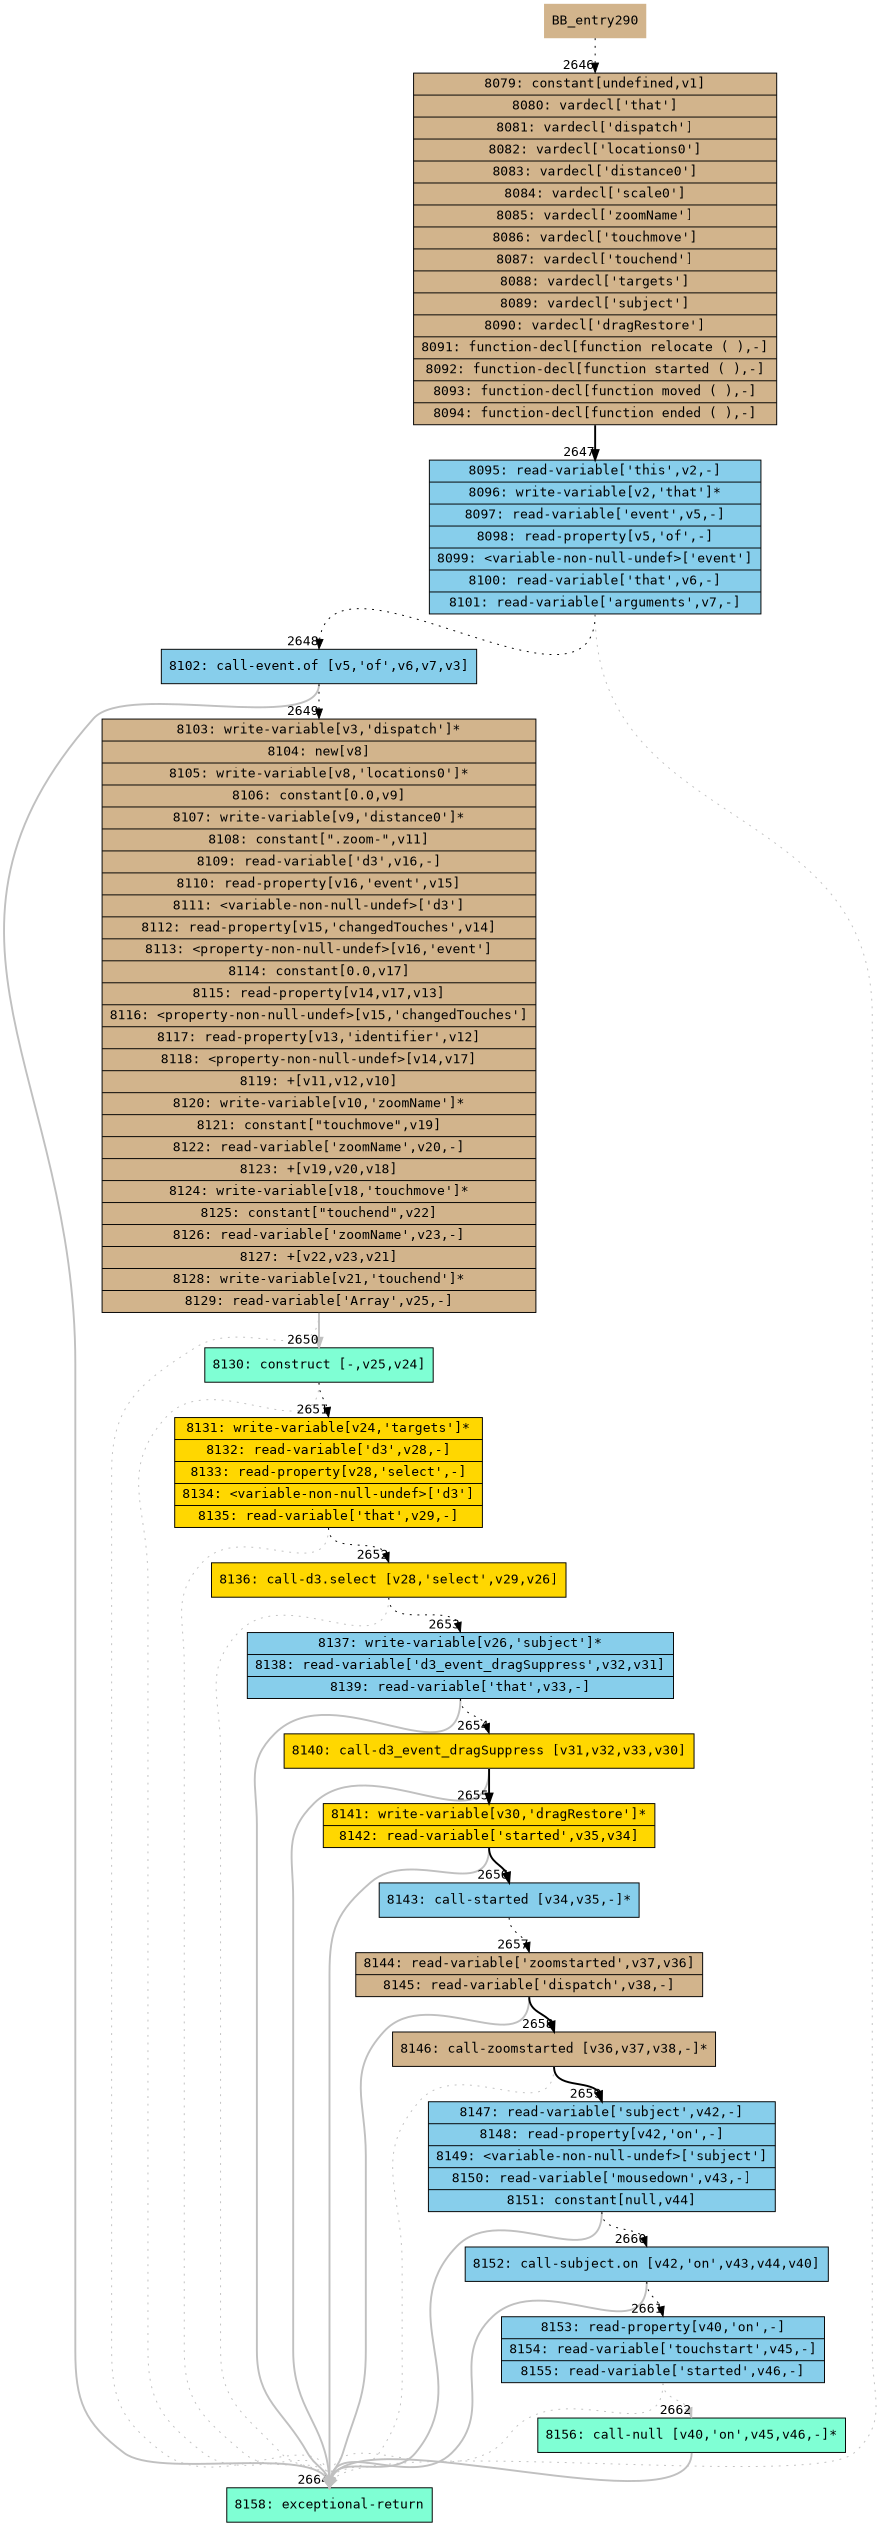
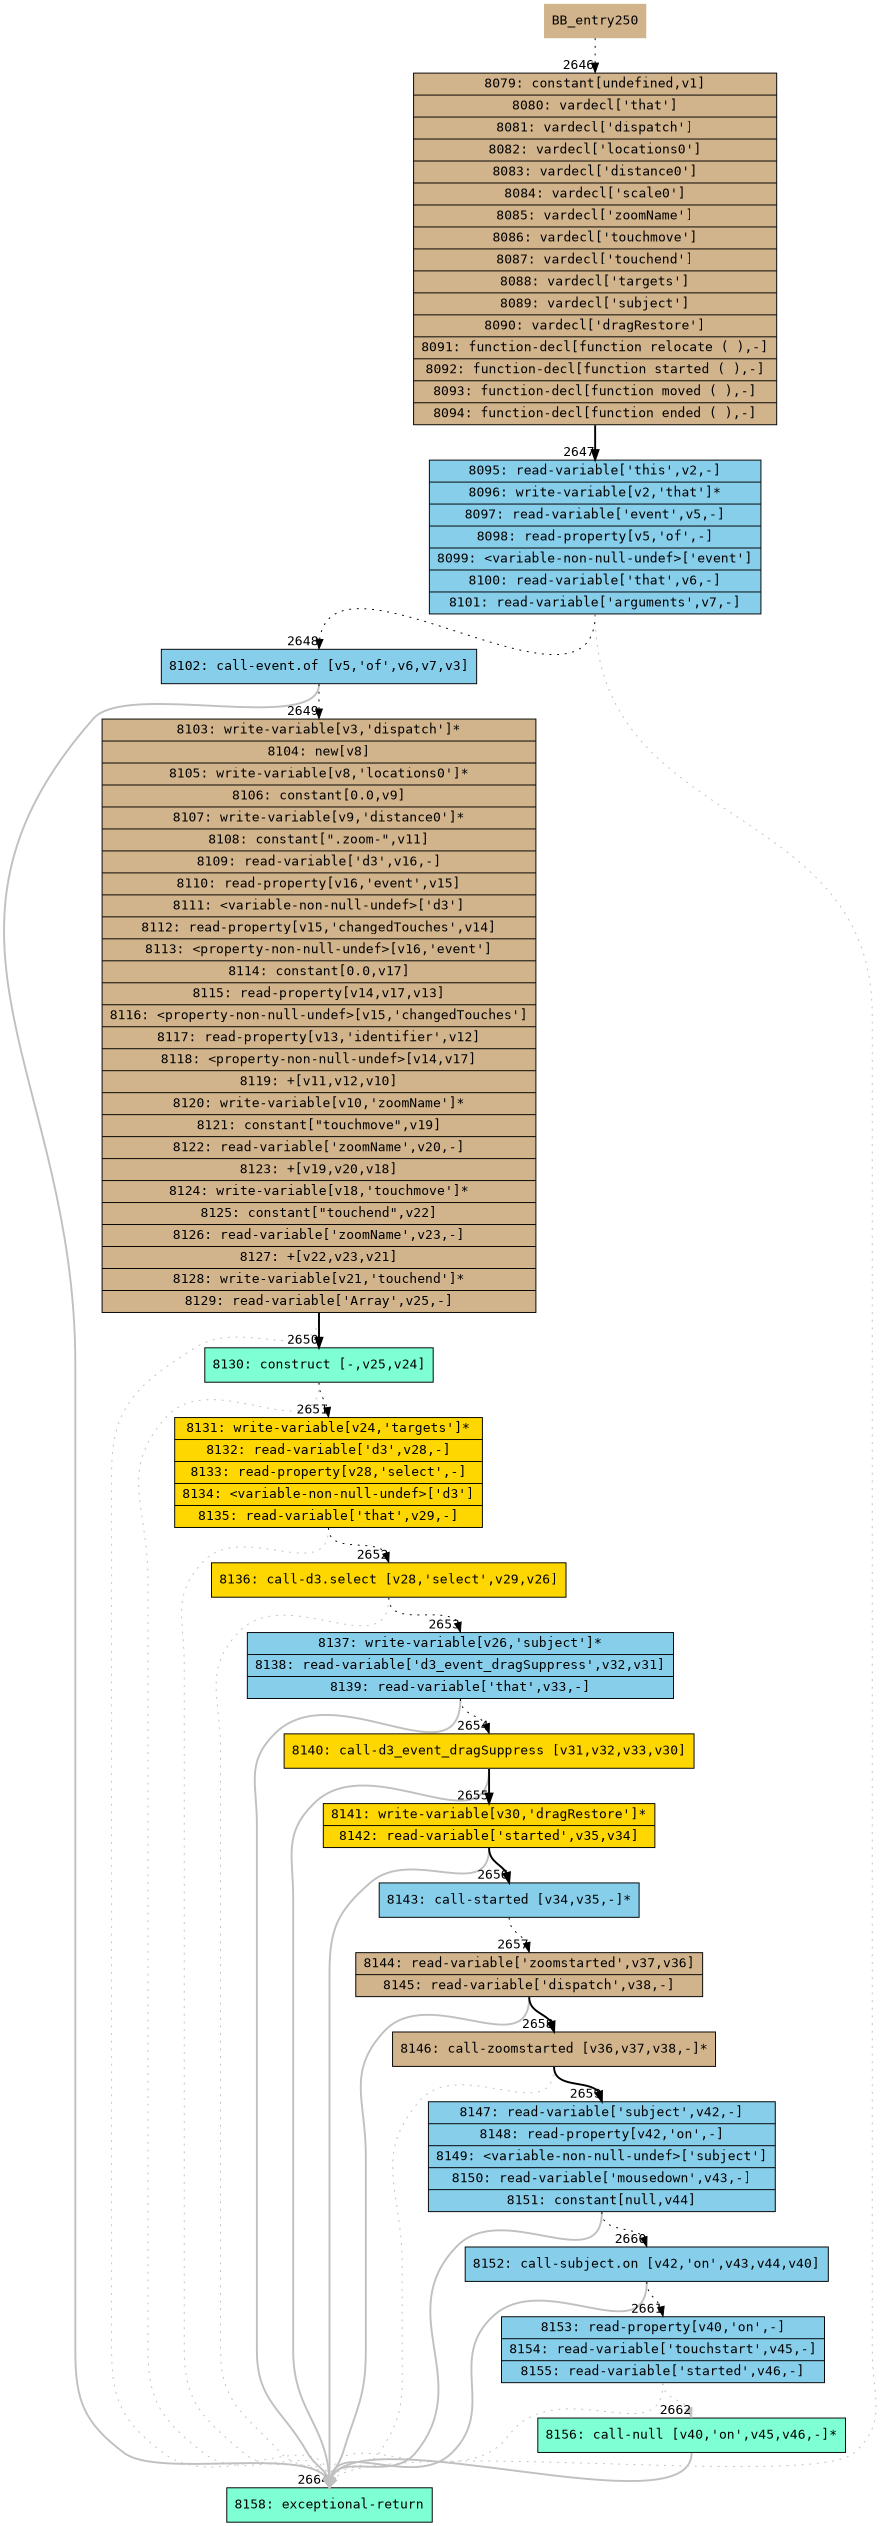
  digraph {
    fontname="DejaVu Sans Mono"
    rankdir=TD
    node [fillcolor=skyblue fontname="DejaVu Sans Mono" shape=record style=filled]
    edge [fontname="DejaVu Sans Mono" headport=n style=dotted tailport=s]
-   BB_entry250 [fillcolor=tan shape=none label=BB_entry290]
+   BB_entry250 [fillcolor=tan shape=none]
    n2 [fillcolor=tan label="{8079: constant[undefined,v1]|8080: vardecl['that']|8081: vardecl['dispatch']|8082: vardecl['locations0']|8083: vardecl['distance0']|8084: vardecl['scale0']|8085: vardecl['zoomName']|8086: vardecl['touchmove']|8087: vardecl['touchend']|8088: vardecl['targets']|8089: vardecl['subject']|8090: vardecl['dragRestore']|8091: function-decl[function relocate ( ),-]|8092: function-decl[function started ( ),-]|8093: function-decl[function moved ( ),-]|8094: function-decl[function ended ( ),-]}"]
    n3 [label="{8095: read-variable['this',v2,-]|8096: write-variable[v2,'that']*|8097: read-variable['event',v5,-]|8098: read-property[v5,'of',-]|8099: \<variable-non-null-undef\>['event']|8100: read-variable['that',v6,-]|8101: read-variable['arguments',v7,-]}"]
    n4 [label="{8102: call-event.of [v5,'of',v6,v7,v3]}"]
    n5 [fillcolor=aquamarine label="{8158: exceptional-return}"]
    n6 [fillcolor=tan label="{8103: write-variable[v3,'dispatch']*|8104: new[v8]|8105: write-variable[v8,'locations0']*|8106: constant[0.0,v9]|8107: write-variable[v9,'distance0']*|8108: constant[\".zoom-\",v11]|8109: read-variable['d3',v16,-]|8110: read-property[v16,'event',v15]|8111: \<variable-non-null-undef\>['d3']|8112: read-property[v15,'changedTouches',v14]|8113: \<property-non-null-undef\>[v16,'event']|8114: constant[0.0,v17]|8115: read-property[v14,v17,v13]|8116: \<property-non-null-undef\>[v15,'changedTouches']|8117: read-property[v13,'identifier',v12]|8118: \<property-non-null-undef\>[v14,v17]|8119: +[v11,v12,v10]|8120: write-variable[v10,'zoomName']*|8121: constant[\"touchmove\",v19]|8122: read-variable['zoomName',v20,-]|8123: +[v19,v20,v18]|8124: write-variable[v18,'touchmove']*|8125: constant[\"touchend\",v22]|8126: read-variable['zoomName',v23,-]|8127: +[v22,v23,v21]|8128: write-variable[v21,'touchend']*|8129: read-variable['Array',v25,-]}"]
    n7 [fillcolor=aquamarine label="{8130: construct [-,v25,v24]}"]
    n8 [fillcolor=gold label="{8131: write-variable[v24,'targets']*|8132: read-variable['d3',v28,-]|8133: read-property[v28,'select',-]|8134: \<variable-non-null-undef\>['d3']|8135: read-variable['that',v29,-]}"]
    n9 [fillcolor=gold label="{8136: call-d3.select [v28,'select',v29,v26]}"]
    n10 [label="{8137: write-variable[v26,'subject']*|8138: read-variable['d3_event_dragSuppress',v32,v31]|8139: read-variable['that',v33,-]}"]
    n11 [fillcolor=gold label="{8140: call-d3_event_dragSuppress [v31,v32,v33,v30]}"]
    n12 [fillcolor=gold label="{8141: write-variable[v30,'dragRestore']*|8142: read-variable['started',v35,v34]}"]
    n13 [label="{8143: call-started [v34,v35,-]*}"]
    n14 [fillcolor=tan label="{8144: read-variable['zoomstarted',v37,v36]|8145: read-variable['dispatch',v38,-]}"]
    n15 [fillcolor=tan label="{8146: call-zoomstarted [v36,v37,v38,-]*}"]
    n16 [label="{8147: read-variable['subject',v42,-]|8148: read-property[v42,'on',-]|8149: \<variable-non-null-undef\>['subject']|8150: read-variable['mousedown',v43,-]|8151: constant[null,v44]}"]
    n17 [label="{8152: call-subject.on [v42,'on',v43,v44,v40]}"]
    n18 [label="{8153: read-property[v40,'on',-]|8154: read-variable['touchstart',v45,-]|8155: read-variable['started',v46,-]}"]
    n19 [fillcolor=aquamarine label="{8156: call-null [v40,'on',v45,v46,-]*}"]
    BB_entry250 -> n2 [headlabel="    2646"]
    n2 -> n3 [headlabel="      2647" style=bold]
    n3 -> n4 [headlabel="      2648"]
    n3 -> n5 [color=gray headlabel="      2664"]
    n4 -> n5 [color=gray style=bold]
    n4 -> n6 [headlabel="      2649"]
    n6 -> n5 [color=gray]
-   n6 -> n7 [headlabel="      2650" style=bold color=gray]
+   n6 -> n7 [headlabel="      2650" style=bold]
    n7 -> n5 [color=gray]
    n7 -> n8 [headlabel="      2651"]
    n8 -> n5 [color=gray]
    n8 -> n9 [headlabel="      2652"]
    n9 -> n5 [color=gray]
    n9 -> n10 [headlabel="      2653"]
    n10 -> n5 [color=gray style=bold]
    n10 -> n11 [headlabel="      2654"]
    n11 -> n5 [color=gray style=bold]
    n11 -> n12 [headlabel="      2655" style=bold]
    n12 -> n5 [color=gray style=bold]
    n12 -> n13 [headlabel="      2656" style=bold]
    n13 -> n14 [headlabel="      2657"]
    n14 -> n5 [color=gray style=bold]
    n14 -> n15 [headlabel="      2658" style=bold]
    n15 -> n5 [color=gray]
    n15 -> n16 [headlabel="      2659" style=bold]
    n16 -> n5 [color=gray style=bold]
    n16 -> n17 [headlabel="      2660"]
    n17 -> n5 [color=gray style=bold]
    n17 -> n18 [headlabel="      2661"]
    n18 -> n5 [color=gray]
    n18 -> n19 [color=gray headlabel="      2662"]
    n19 -> n5 [color=gray style=bold]
  }
